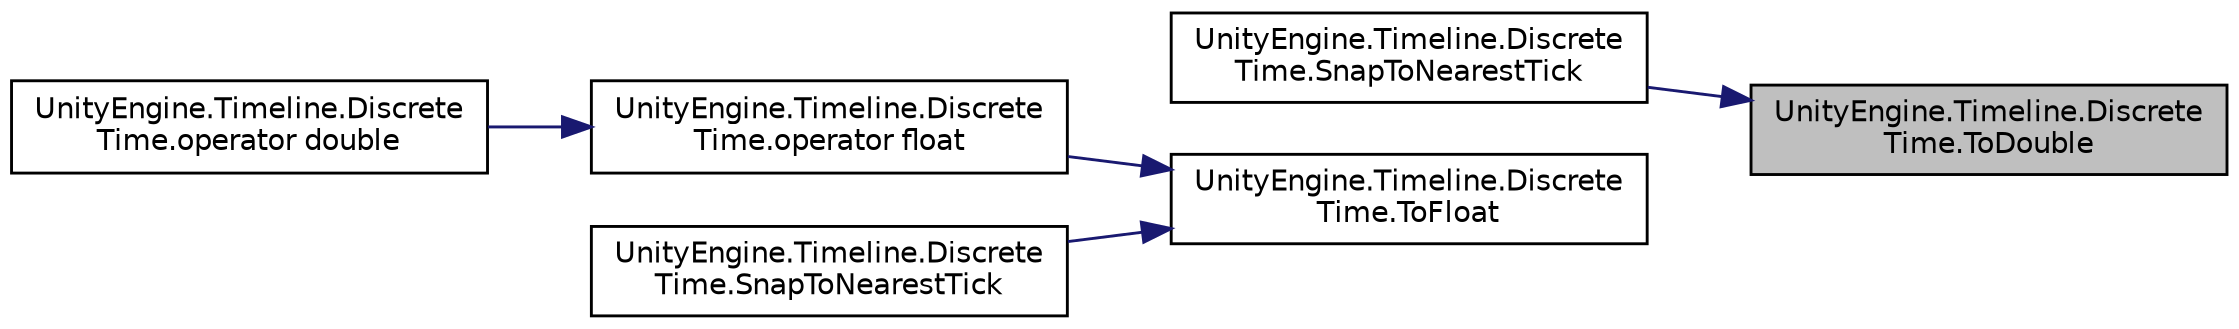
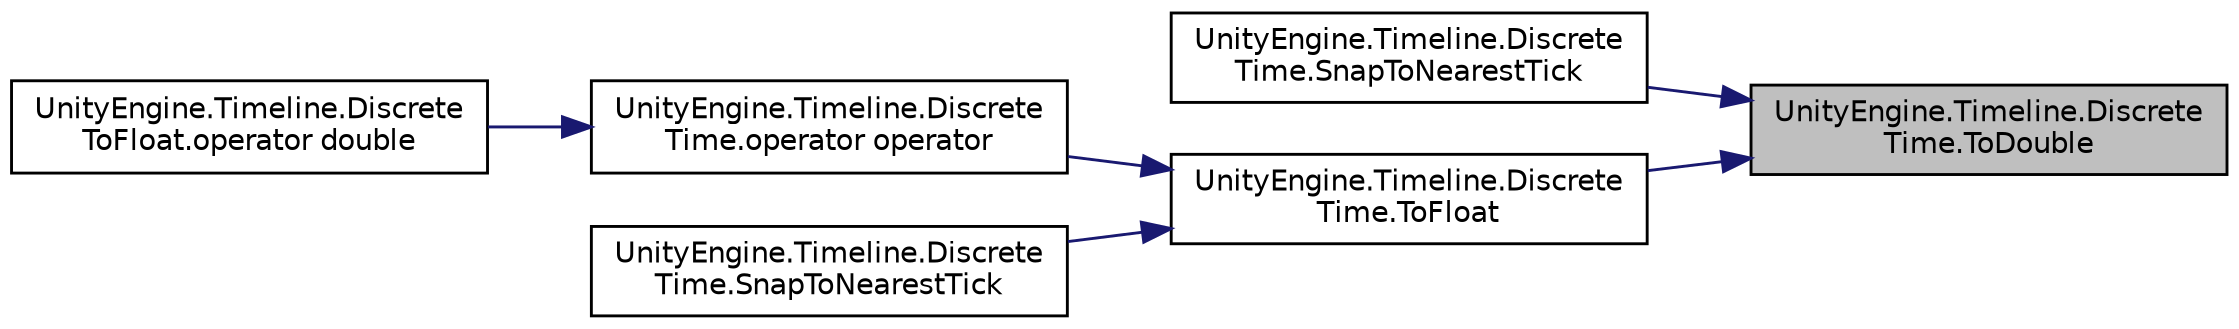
  digraph {
    rankdir=RL
    node [color=black fillcolor=white fontname=Helvetica fontsize=10 shape=record style=filled]
    edge [color=midnightblue dir=back fontname=Helvetica fontsize=10 labelfontname=Helvetica labelfontsize=10 style=solid]
    n1 [fillcolor=grey75 fontcolor=black height=0.2 label="UnityEngine.Timeline.Discrete\lTime.ToDouble" width=0.4]
    n2 [height=0.2 label="UnityEngine.Timeline.Discrete\lTime.SnapToNearestTick" width=0.4]
    n3 [height=0.2 label="UnityEngine.Timeline.Discrete\lTime.ToFloat" width=0.4]
-   n4 [height=0.2 label="UnityEngine.Timeline.Discrete\lTime.operator double" width=0.4]
-   n5 [height=0.2 label="UnityEngine.Timeline.Discrete\lTime.operator float" width=0.4]
+   n4 [height=0.2 label="UnityEngine.Timeline.Discrete\lToFloat.operator double" width=0.4]
+   n5 [height=0.2 label="UnityEngine.Timeline.Discrete\lTime.operator operator" width=0.4]
    n6 [height=0.2 label="UnityEngine.Timeline.Discrete\lTime.SnapToNearestTick" width=0.4]
    n1 -> n2
+   n1 -> n3
    n3 -> n5
    n3 -> n6
    n5 -> n4
  }
